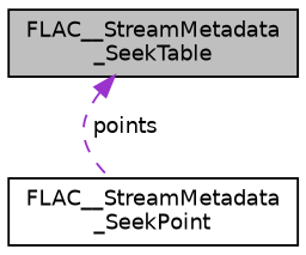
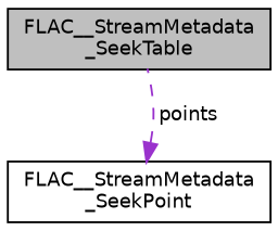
  digraph {
    fontname="DejaVu Sans"
    node [color=black fontname="DejaVu Sans" fontsize=10 shape=record style=filled]
    n1 [fillcolor=grey75 fontcolor=black height=0.2 label="FLAC__StreamMetadata\l_SeekTable" width=0.4]
    n2 [fillcolor=white height=0.2 label="FLAC__StreamMetadata\l_SeekPoint" width=0.4]
-   n1 -> n2 [color=darkorchid3 dir=back fontname="DejaVu Sans" fontsize=10 label=" points" labelfontname=Helvetica labelfontsize=10 style=dashed]
+   n2 -> n1 [color=darkorchid3 dir=back fontname="DejaVu Sans" fontsize=10 label=" points" labelfontname=Helvetica labelfontsize=10 style=dashed]
  }
